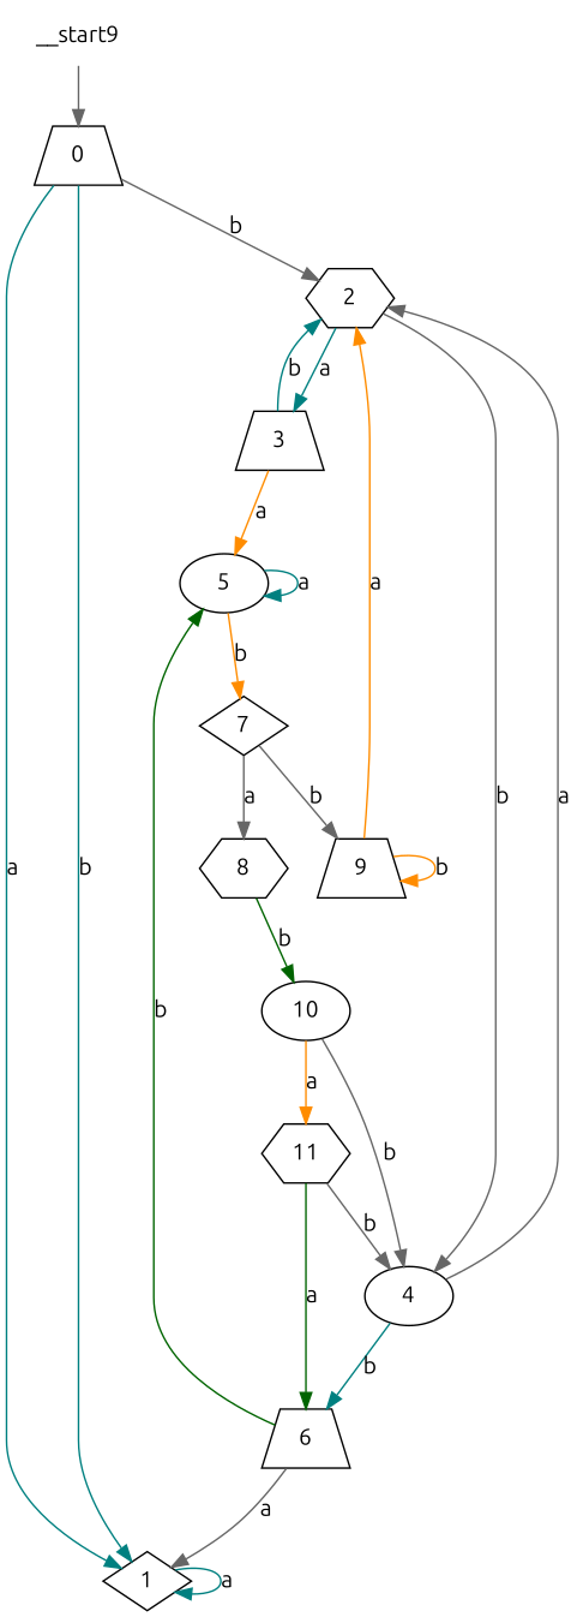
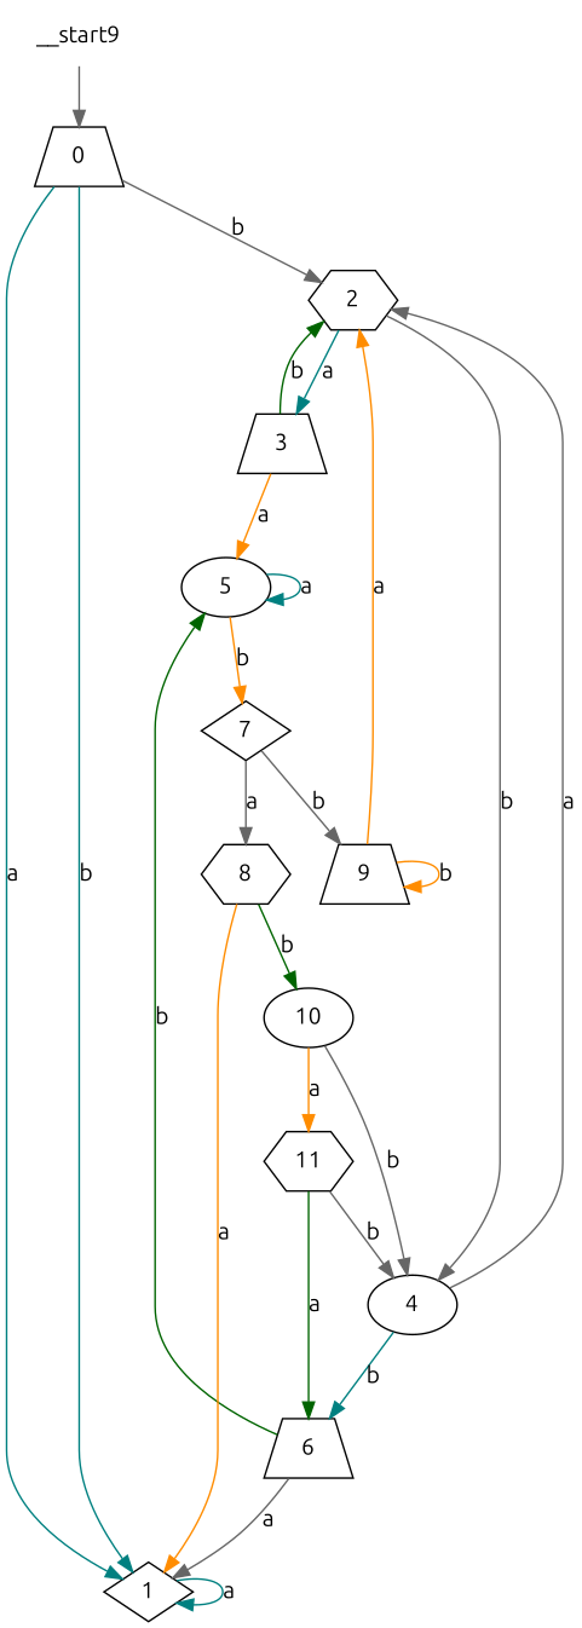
  digraph {
    fontname=Ubuntu
    node [fontname=Ubuntu shape=trapezium]
    edge [color=gray40 fontname=Ubuntu]
    n1 [label=__start9 shape=none]
    0
    1 [shape=diamond]
    2 [shape=hexagon]
    3
    4 [shape=ellipse]
    5 [shape=ellipse]
    6
    7 [shape=diamond]
    8 [shape=hexagon]
    9
    10 [shape=ellipse]
    11 [shape=hexagon]
    n1 -> 0
    0 -> 1 [color=teal label=a]
    0 -> 1 [color=teal label=b]
    0 -> 2 [label=b]
    1 -> 1 [color=teal label=a]
    2 -> 3 [color=teal label=a]
    2 -> 4 [label=b]
-   3 -> 2 [color=teal label=b]
+   3 -> 2 [color=darkgreen label=b]
    3 -> 5 [color=darkorange label=a]
    4 -> 2 [label=a]
    4 -> 6 [color=teal label=b]
    5 -> 5 [color=teal label=a]
    5 -> 7 [color=darkorange label=b]
    6 -> 1 [label=a]
    6 -> 5 [color=darkgreen label=b]
    7 -> 8 [label=a]
    7 -> 9 [label=b]
+   8 -> 1 [color=darkorange label=a]
    8 -> 10 [color=darkgreen label=b]
    9 -> 2 [color=darkorange label=a]
    9 -> 9 [color=darkorange label=b]
    10 -> 4 [label=b]
    10 -> 11 [color=darkorange label=a]
    11 -> 4 [label=b]
    11 -> 6 [color=darkgreen label=a]
  }
